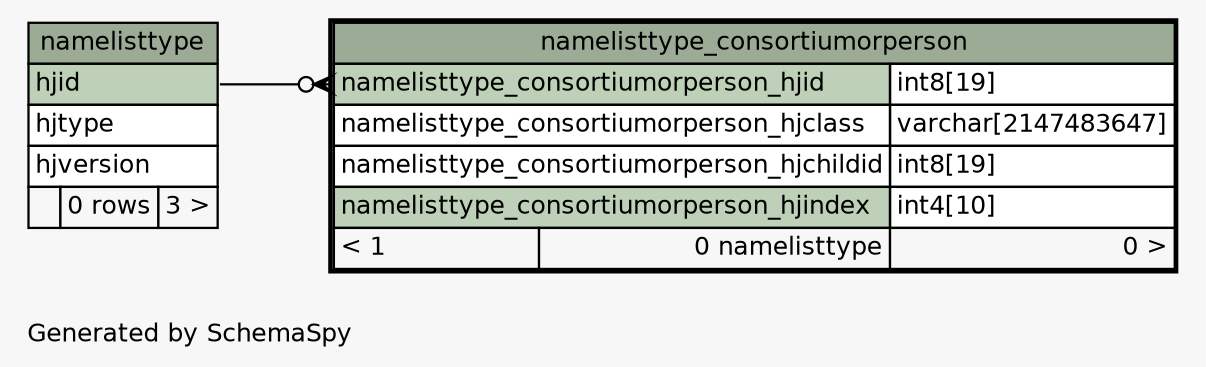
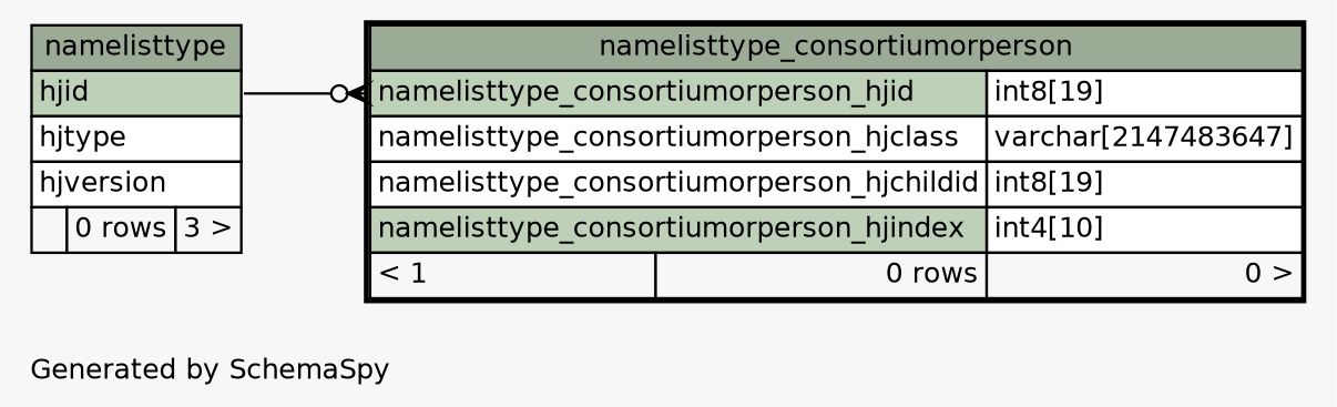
  digraph {
    bgcolor="#f7f7f7"
    fontname=Helvetica
    fontsize=11
    label="\nGenerated by SchemaSpy"
    labeljust=l
    nodesep=0.18
    rankdir=RL
    ranksep=0.46
    node [fontname=Helvetica fontsize=11 shape=plaintext]
-   n1 [label=<     <TABLE BORDER="2" CELLBORDER="1" CELLSPACING="0" BGCOLOR="#ffffff">       <TR><TD COLSPAN="3" BGCOLOR="#9bab96" ALIGN="CENTER">namelisttype_consortiumorperson</TD></TR>       <TR><TD PORT="namelisttype_consortiumorperson_hjid" COLSPAN="2" BGCOLOR="#bed1b8" ALIGN="LEFT">namelisttype_consortiumorperson_hjid</TD><TD PORT="namelisttype_consortiumorperson_hjid.type" ALIGN="LEFT">int8[19]</TD></TR>       <TR><TD PORT="namelisttype_consortiumorperson_hjclass" COLSPAN="2" ALIGN="LEFT">namelisttype_consortiumorperson_hjclass</TD><TD PORT="namelisttype_consortiumorperson_hjclass.type" ALIGN="LEFT">varchar[2147483647]</TD></TR>       <TR><TD PORT="namelisttype_consortiumorperson_hjchildid" COLSPAN="2" ALIGN="LEFT">namelisttype_consortiumorperson_hjchildid</TD><TD PORT="namelisttype_consortiumorperson_hjchildid.type" ALIGN="LEFT">int8[19]</TD></TR>       <TR><TD PORT="namelisttype_consortiumorperson_hjindex" COLSPAN="2" BGCOLOR="#bed1b8" ALIGN="LEFT">namelisttype_consortiumorperson_hjindex</TD><TD PORT="namelisttype_consortiumorperson_hjindex.type" ALIGN="LEFT">int4[10]</TD></TR>       <TR><TD ALIGN="LEFT" BGCOLOR="#f7f7f7">&lt; 1</TD><TD ALIGN="RIGHT" BGCOLOR="#f7f7f7">0 namelisttype</TD><TD ALIGN="RIGHT" BGCOLOR="#f7f7f7">0 &gt;</TD></TR>     </TABLE>>]
+   n1 [label=<     <TABLE BORDER="2" CELLBORDER="1" CELLSPACING="0" BGCOLOR="#ffffff">       <TR><TD COLSPAN="3" BGCOLOR="#9bab96" ALIGN="CENTER">namelisttype_consortiumorperson</TD></TR>       <TR><TD PORT="namelisttype_consortiumorperson_hjid" COLSPAN="2" BGCOLOR="#bed1b8" ALIGN="LEFT">namelisttype_consortiumorperson_hjid</TD><TD PORT="namelisttype_consortiumorperson_hjid.type" ALIGN="LEFT">int8[19]</TD></TR>       <TR><TD PORT="namelisttype_consortiumorperson_hjclass" COLSPAN="2" ALIGN="LEFT">namelisttype_consortiumorperson_hjclass</TD><TD PORT="namelisttype_consortiumorperson_hjclass.type" ALIGN="LEFT">varchar[2147483647]</TD></TR>       <TR><TD PORT="namelisttype_consortiumorperson_hjchildid" COLSPAN="2" ALIGN="LEFT">namelisttype_consortiumorperson_hjchildid</TD><TD PORT="namelisttype_consortiumorperson_hjchildid.type" ALIGN="LEFT">int8[19]</TD></TR>       <TR><TD PORT="namelisttype_consortiumorperson_hjindex" COLSPAN="2" BGCOLOR="#bed1b8" ALIGN="LEFT">namelisttype_consortiumorperson_hjindex</TD><TD PORT="namelisttype_consortiumorperson_hjindex.type" ALIGN="LEFT">int4[10]</TD></TR>       <TR><TD ALIGN="LEFT" BGCOLOR="#f7f7f7">&lt; 1</TD><TD ALIGN="RIGHT" BGCOLOR="#f7f7f7">0 rows</TD><TD ALIGN="RIGHT" BGCOLOR="#f7f7f7">0 &gt;</TD></TR>     </TABLE>>]
    n2 [label=<     <TABLE BORDER="0" CELLBORDER="1" CELLSPACING="0" BGCOLOR="#ffffff">       <TR><TD COLSPAN="3" BGCOLOR="#9bab96" ALIGN="CENTER">namelisttype</TD></TR>       <TR><TD PORT="hjid" COLSPAN="3" BGCOLOR="#bed1b8" ALIGN="LEFT">hjid</TD></TR>       <TR><TD PORT="hjtype" COLSPAN="3" ALIGN="LEFT">hjtype</TD></TR>       <TR><TD PORT="hjversion" COLSPAN="3" ALIGN="LEFT">hjversion</TD></TR>       <TR><TD ALIGN="LEFT" BGCOLOR="#f7f7f7">  </TD><TD ALIGN="RIGHT" BGCOLOR="#f7f7f7">0 rows</TD><TD ALIGN="RIGHT" BGCOLOR="#f7f7f7">3 &gt;</TD></TR>     </TABLE>>]
    n1 -> n2 [arrowhead=none arrowsize=0.8 arrowtail=crowodot dir=back headport="hjid:e" tailport="namelisttype_consortiumorperson_hjid:w"]
  }
